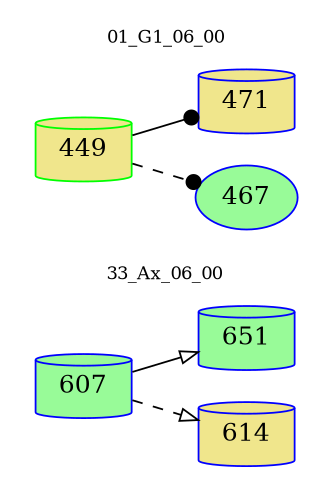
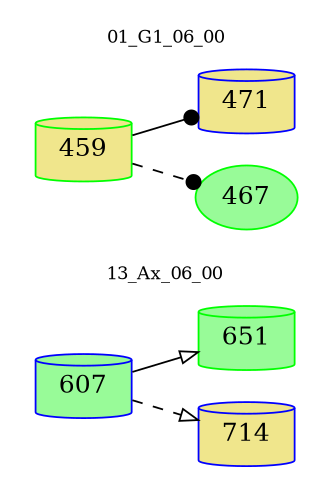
  digraph {
    rankdir=LR
    node [color=blue fillcolor=palegreen shape=cylinder style=filled]
    edge [arrowhead=onormal color=black style=dashed]
    n1 [label=607]
-   n2 [fillcolor=khaki label=614]
-   n3 [label=651]
-   n4 [color=green fillcolor=khaki label=449]
-   n5 [label=467 shape=ellipse]
+   n2 [fillcolor=khaki label=714]
+   n3 [color=green label=651]
+   n4 [color=green fillcolor=khaki label=459]
+   n5 [color=green label=467 shape=ellipse]
    n6 [fillcolor=khaki label=471]
    subgraph cluster_1 {
      color=white
      fontsize=10
-     label="33_Ax_06_00"
+     label="13_Ax_06_00"
      n1
      n2
      n3
    }
    subgraph cluster_2 {
      color=white
      fontsize=10
      label="01_G1_06_00"
      n4
      n5
      n6
    }
    n1 -> n2
    n1 -> n3 [style=solid]
    n4 -> n5 [arrowhead=dot]
    n4 -> n6 [arrowhead=dot style=solid]
  }
